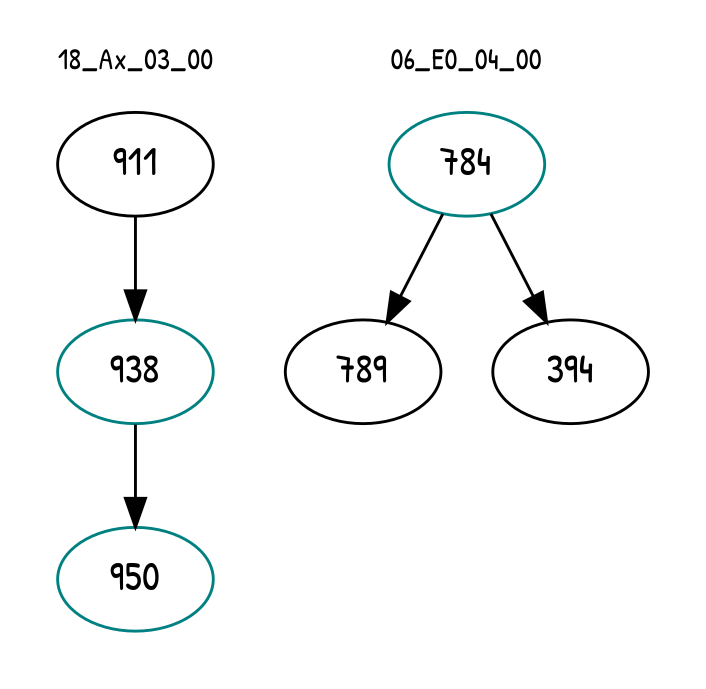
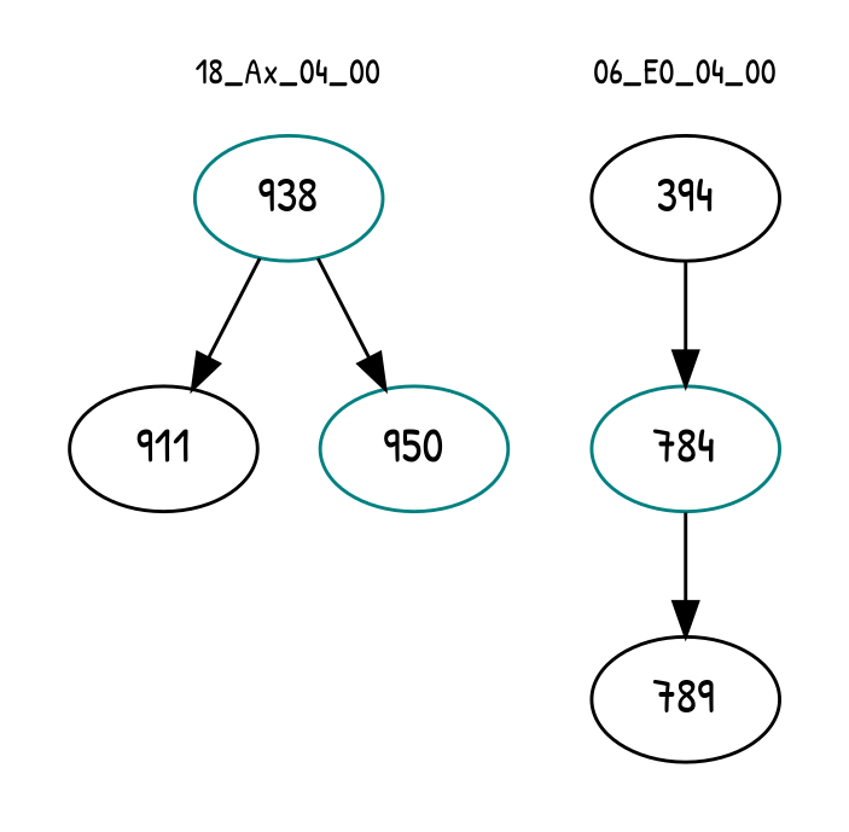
  digraph {
    fontname="Patrick Hand"
    node [color=teal fontname="Patrick Hand"]
    edge [color=black fontname="Patrick Hand"]
    n1 [label=938]
    n2 [color=black label=911]
    n3 [label=950]
    n4 [label=784]
    n5 [color=black label=789]
    n6 [color=black label=394]
    subgraph cluster_1 {
      color=white
      fontsize=10
-     label="18_Ax_03_00"
+     label="18_Ax_04_00"
      n1
      n2
      n3
    }
    subgraph cluster_2 {
      color=white
      fontsize=10
      label="06_E0_04_00"
      n4
      n5
      n6
    }
-   n2 -> n1
+   n1 -> n2
    n1 -> n3
    n4 -> n5
-   n4 -> n6
+   n6 -> n4
  }
